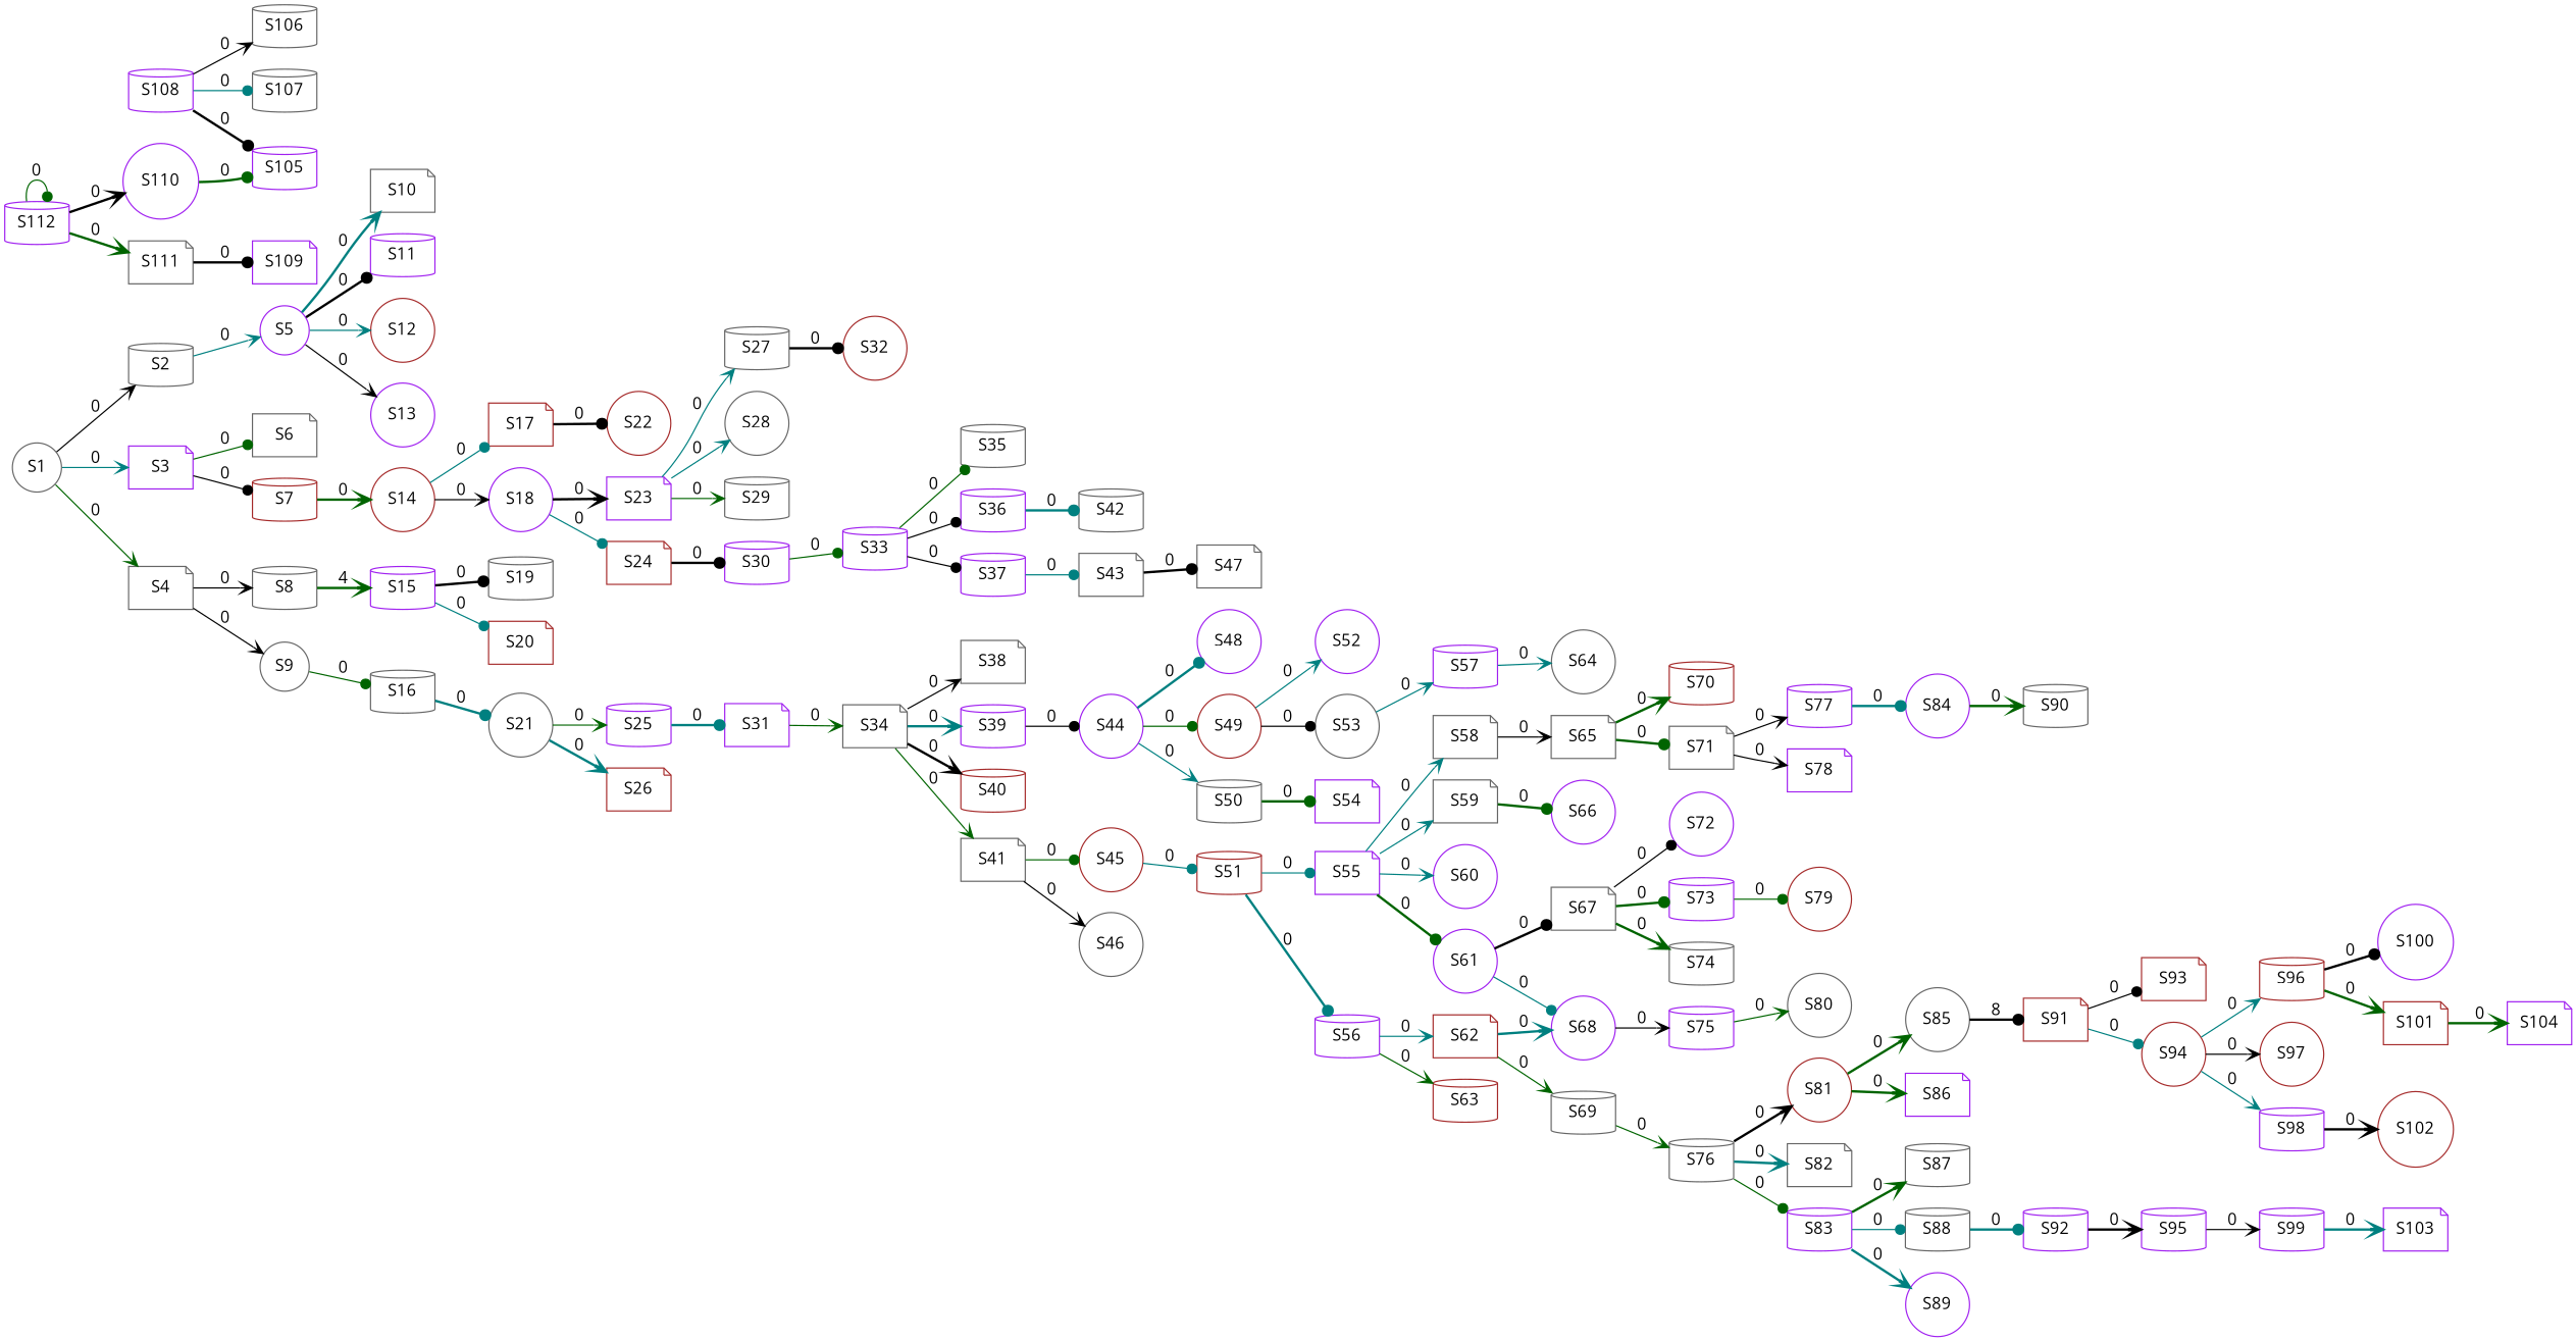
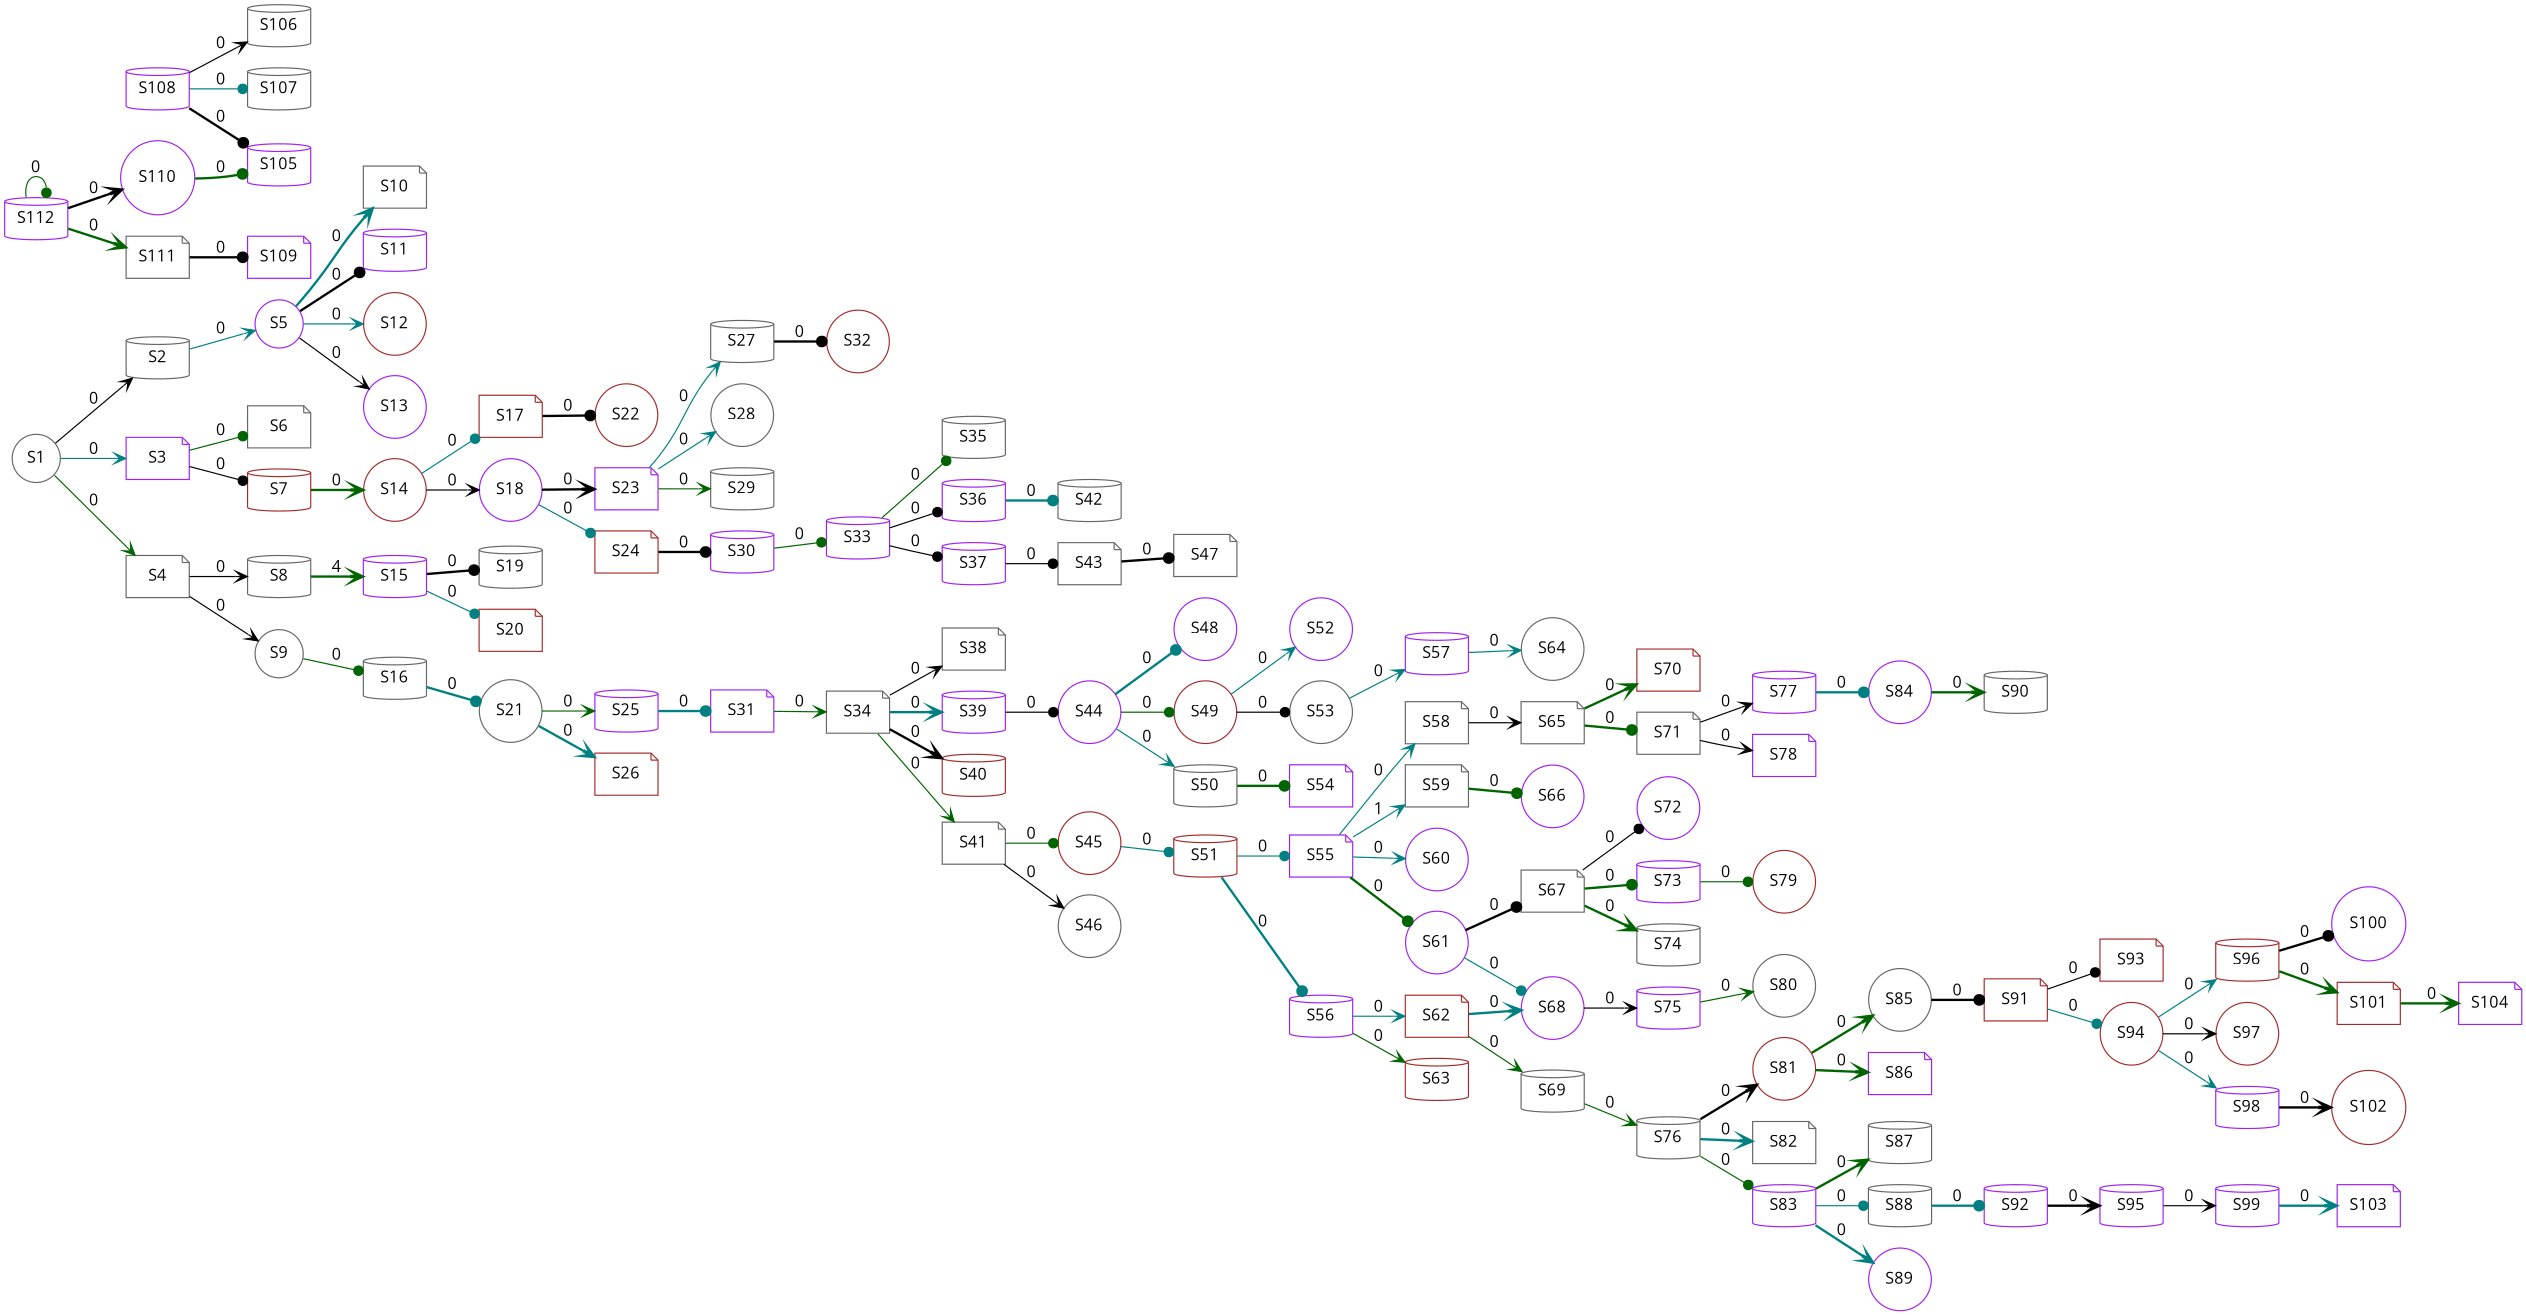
  strict digraph {
    fontname="Open Sans"
    rankdir=LR
    node [color=purple fontname="Open Sans" shape=cylinder]
    edge [arrowhead=vee color=teal fontname="Open Sans" style=solid]
    S1 [color=gray40 shape=circle]
    S2 [color=gray40]
    S3 [shape=note]
    S4 [color=gray40 shape=note]
    S5 [shape=circle]
    S6 [color=gray40 shape=note]
    S7 [color=brown]
    S8 [color=gray40]
    S9 [color=gray40 shape=circle]
    S10 [color=gray40 shape=note]
    S11
    S12 [color=brown shape=circle]
    S13 [shape=circle]
    S14 [color=brown shape=circle]
    S15
    S16 [color=gray40]
    S17 [color=brown shape=note]
    S18 [shape=circle]
    S19 [color=gray40]
    S20 [color=brown shape=note]
    S21 [color=gray40 shape=circle]
    S22 [color=brown shape=circle]
    S23 [shape=note]
    S24 [color=brown shape=note]
    S25
    S26 [color=brown shape=note]
    S27 [color=gray40]
    S28 [color=gray40 shape=circle]
    S29 [color=gray40]
    S30
    S31 [shape=note]
    S32 [color=brown shape=circle]
    S33
    S34 [color=gray40 shape=note]
    S35 [color=gray40]
    S36
    S37
    S38 [color=gray40 shape=note]
    S39
    S40 [color=brown]
    S41 [color=gray40 shape=note]
    S42 [color=gray40]
    S43 [color=gray40 shape=note]
    S44 [shape=circle]
    S45 [color=brown shape=circle]
    S46 [color=gray40 shape=circle]
    S47 [color=gray40 shape=note]
    S48 [shape=circle]
    S49 [color=brown shape=circle]
    S50 [color=gray40]
    S51 [color=brown]
    S52 [shape=circle]
    S53 [color=gray40 shape=circle]
    S54 [shape=note]
    S55 [shape=note]
    S56
    S57
    S58 [color=gray40 shape=note]
    S59 [color=gray40 shape=note]
    S60 [shape=circle]
    S61 [shape=circle]
    S62 [color=brown shape=note]
    S63 [color=brown]
    S64 [color=gray40 shape=circle]
    S65 [color=gray40 shape=note]
    S66 [shape=circle]
    S67 [color=gray40 shape=note]
    S68 [shape=circle]
    S69 [color=gray40]
-   S70 [color=brown]
+   S70 [color=brown shape=note]
    S71 [color=gray40 shape=note]
    S72 [shape=circle]
    S73
    S74 [color=gray40]
    S75
    S76 [color=gray40]
    S77
    S78 [shape=note]
    S79 [color=brown shape=circle]
    S80 [color=gray40 shape=circle]
    S81 [color=brown shape=circle]
    S82 [color=gray40 shape=note]
    S83
    S84 [shape=circle]
    S85 [color=gray40 shape=circle]
    S86 [shape=note]
    S87 [color=gray40]
    S88 [color=gray40]
    S89 [shape=circle]
    S90 [color=gray40]
    S91 [color=brown shape=note]
    S92
    S93 [color=brown shape=note]
    S94 [color=brown shape=circle]
    S95
    S96 [color=brown]
    S97 [color=brown shape=circle]
    S98
    S99
    S100 [shape=circle]
    S101 [color=brown shape=note]
    S102 [color=brown shape=circle]
    S103 [shape=note]
    S104 [shape=note]
    S108
    S105
    S106 [color=gray40]
    S107 [color=gray40]
    S110 [shape=circle]
    S111 [color=gray40 shape=note]
    S109 [shape=note]
    S112
    S1 -> S2 [color=black label=0]
    S1 -> S3 [label=0]
    S1 -> S4 [color=darkgreen label=0]
    S2 -> S5 [label=0]
    S3 -> S6 [arrowhead=dot color=darkgreen label=0]
    S3 -> S7 [arrowhead=dot color=black label=0]
    S4 -> S8 [color=black label=0]
    S4 -> S9 [color=black label=0]
    S5 -> S10 [label=0 style=bold]
    S5 -> S11 [arrowhead=dot color=black label=0 style=bold]
    S5 -> S12 [label=0]
    S5 -> S13 [color=black label=0]
    S7 -> S14 [color=darkgreen label=0 style=bold]
    S8 -> S15 [color=darkgreen label=4 style=bold]
    S9 -> S16 [arrowhead=dot color=darkgreen label=0]
    S14 -> S17 [arrowhead=dot label=0]
    S14 -> S18 [color=black label=0]
    S15 -> S19 [arrowhead=dot color=black label=0 style=bold]
    S15 -> S20 [arrowhead=dot label=0]
    S16 -> S21 [arrowhead=dot label=0 style=bold]
    S17 -> S22 [arrowhead=dot color=black label=0 style=bold]
    S18 -> S23 [color=black label=0 style=bold]
    S18 -> S24 [arrowhead=dot label=0]
    S21 -> S25 [color=darkgreen label=0]
    S21 -> S26 [label=0 style=bold]
    S23 -> S27 [label=0]
    S23 -> S28 [label=0]
    S23 -> S29 [color=darkgreen label=0]
    S24 -> S30 [arrowhead=dot color=black label=0 style=bold]
    S25 -> S31 [arrowhead=dot label=0 style=bold]
    S27 -> S32 [arrowhead=dot color=black label=0 style=bold]
    S30 -> S33 [arrowhead=dot color=darkgreen label=0]
    S31 -> S34 [color=darkgreen label=0]
    S33 -> S35 [arrowhead=dot color=darkgreen label=0]
    S33 -> S36 [arrowhead=dot color=black label=0]
    S33 -> S37 [arrowhead=dot color=black label=0]
    S34 -> S38 [color=black label=0]
    S34 -> S39 [label=0 style=bold]
    S34 -> S40 [color=black label=0 style=bold]
    S34 -> S41 [color=darkgreen label=0]
    S36 -> S42 [arrowhead=dot label=0 style=bold]
-   S37 -> S43 [arrowhead=dot label=0]
+   S37 -> S43 [arrowhead=dot color=black label=0]
    S39 -> S44 [arrowhead=dot color=black label=0]
    S41 -> S45 [arrowhead=dot color=darkgreen label=0]
    S41 -> S46 [color=black label=0]
    S43 -> S47 [arrowhead=dot color=black label=0 style=bold]
    S44 -> S48 [arrowhead=dot label=0 style=bold]
    S44 -> S49 [arrowhead=dot color=darkgreen label=0]
    S44 -> S50 [label=0]
    S45 -> S51 [arrowhead=dot label=0]
    S49 -> S52 [label=0]
    S49 -> S53 [arrowhead=dot color=black label=0]
    S50 -> S54 [arrowhead=dot color=darkgreen label=0 style=bold]
    S51 -> S55 [arrowhead=dot label=0]
    S51 -> S56 [arrowhead=dot label=0 style=bold]
    S53 -> S57 [label=0]
    S55 -> S58 [label=0]
-   S55 -> S59 [label=0]
+   S55 -> S59 [label=1]
    S55 -> S60 [label=0]
    S55 -> S61 [arrowhead=dot color=darkgreen label=0 style=bold]
    S56 -> S62 [label=0]
    S56 -> S63 [color=darkgreen label=0]
    S57 -> S64 [label=0]
    S58 -> S65 [color=black label=0]
    S59 -> S66 [arrowhead=dot color=darkgreen label=0 style=bold]
    S61 -> S67 [arrowhead=dot color=black label=0 style=bold]
    S61 -> S68 [arrowhead=dot label=0]
    S62 -> S68 [label=0 style=bold]
    S62 -> S69 [color=darkgreen label=0]
    S65 -> S70 [color=darkgreen label=0 style=bold]
    S65 -> S71 [arrowhead=dot color=darkgreen label=0 style=bold]
    S67 -> S72 [arrowhead=dot color=black label=0]
    S67 -> S73 [arrowhead=dot color=darkgreen label=0 style=bold]
    S67 -> S74 [color=darkgreen label=0 style=bold]
    S68 -> S75 [color=black label=0]
    S69 -> S76 [color=darkgreen label=0]
    S71 -> S77 [color=black label=0]
    S71 -> S78 [color=black label=0]
    S73 -> S79 [arrowhead=dot color=darkgreen label=0]
    S75 -> S80 [color=darkgreen label=0]
    S76 -> S81 [color=black label=0 style=bold]
    S76 -> S82 [label=0 style=bold]
    S76 -> S83 [arrowhead=dot color=darkgreen label=0]
    S77 -> S84 [arrowhead=dot label=0 style=bold]
    S81 -> S85 [color=darkgreen label=0 style=bold]
    S81 -> S86 [color=darkgreen label=0 style=bold]
    S83 -> S87 [color=darkgreen label=0 style=bold]
    S83 -> S88 [arrowhead=dot label=0]
    S83 -> S89 [label=0 style=bold]
    S84 -> S90 [color=darkgreen label=0 style=bold]
-   S85 -> S91 [arrowhead=dot color=black label=8 style=bold]
+   S85 -> S91 [arrowhead=dot color=black label=0 style=bold]
    S88 -> S92 [arrowhead=dot label=0 style=bold]
    S91 -> S93 [arrowhead=dot color=black label=0]
    S91 -> S94 [arrowhead=dot label=0]
    S92 -> S95 [color=black label=0 style=bold]
    S94 -> S96 [label=0]
    S94 -> S97 [color=black label=0]
    S94 -> S98 [label=0]
    S95 -> S99 [color=black label=0]
    S96 -> S100 [arrowhead=dot color=black label=0 style=bold]
    S96 -> S101 [color=darkgreen label=0 style=bold]
    S98 -> S102 [color=black label=0 style=bold]
    S99 -> S103 [label=0 style=bold]
    S101 -> S104 [color=darkgreen label=0 style=bold]
    S108 -> S105 [arrowhead=dot color=black label=0 style=bold]
    S108 -> S106 [color=black label=0]
    S108 -> S107 [arrowhead=dot label=0]
    S110 -> S105 [arrowhead=dot color=darkgreen label=0 style=bold]
    S111 -> S109 [arrowhead=dot color=black label=0 style=bold]
    S112 -> S110 [color=black label=0 style=bold]
    S112 -> S111 [color=darkgreen label=0 style=bold]
    S112 -> S112 [arrowhead=dot color=darkgreen label=0]
  }
